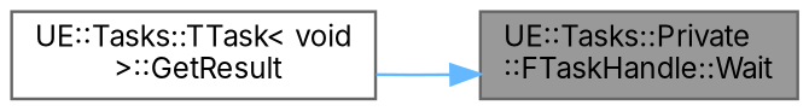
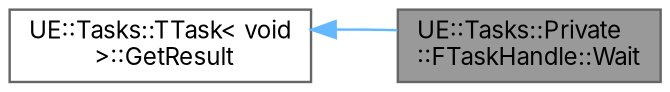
  digraph {
    rankdir=RL
    fontname=Inter
    node [fontname=Inter fontsize=10 shape=box style=filled]
    n1 [color=gray40 fillcolor=grey60 fontcolor=black height=0.2 label="UE::Tasks::Private\l::FTaskHandle::Wait" width=0.4]
    n2 [color=grey40 fillcolor=white height=0.2 label="UE::Tasks::TTask\< void\l \>::GetResult" width=0.4]
-   n1 -> n2 [color=steelblue1 dir=back fontname=Inter fontsize=10 labelfontname=Helvetica labelfontsize=10 style=solid]
+   n2 -> n1 [color=steelblue1 dir=back fontname=Inter fontsize=10 labelfontname=Helvetica labelfontsize=10 style=solid]
  }
